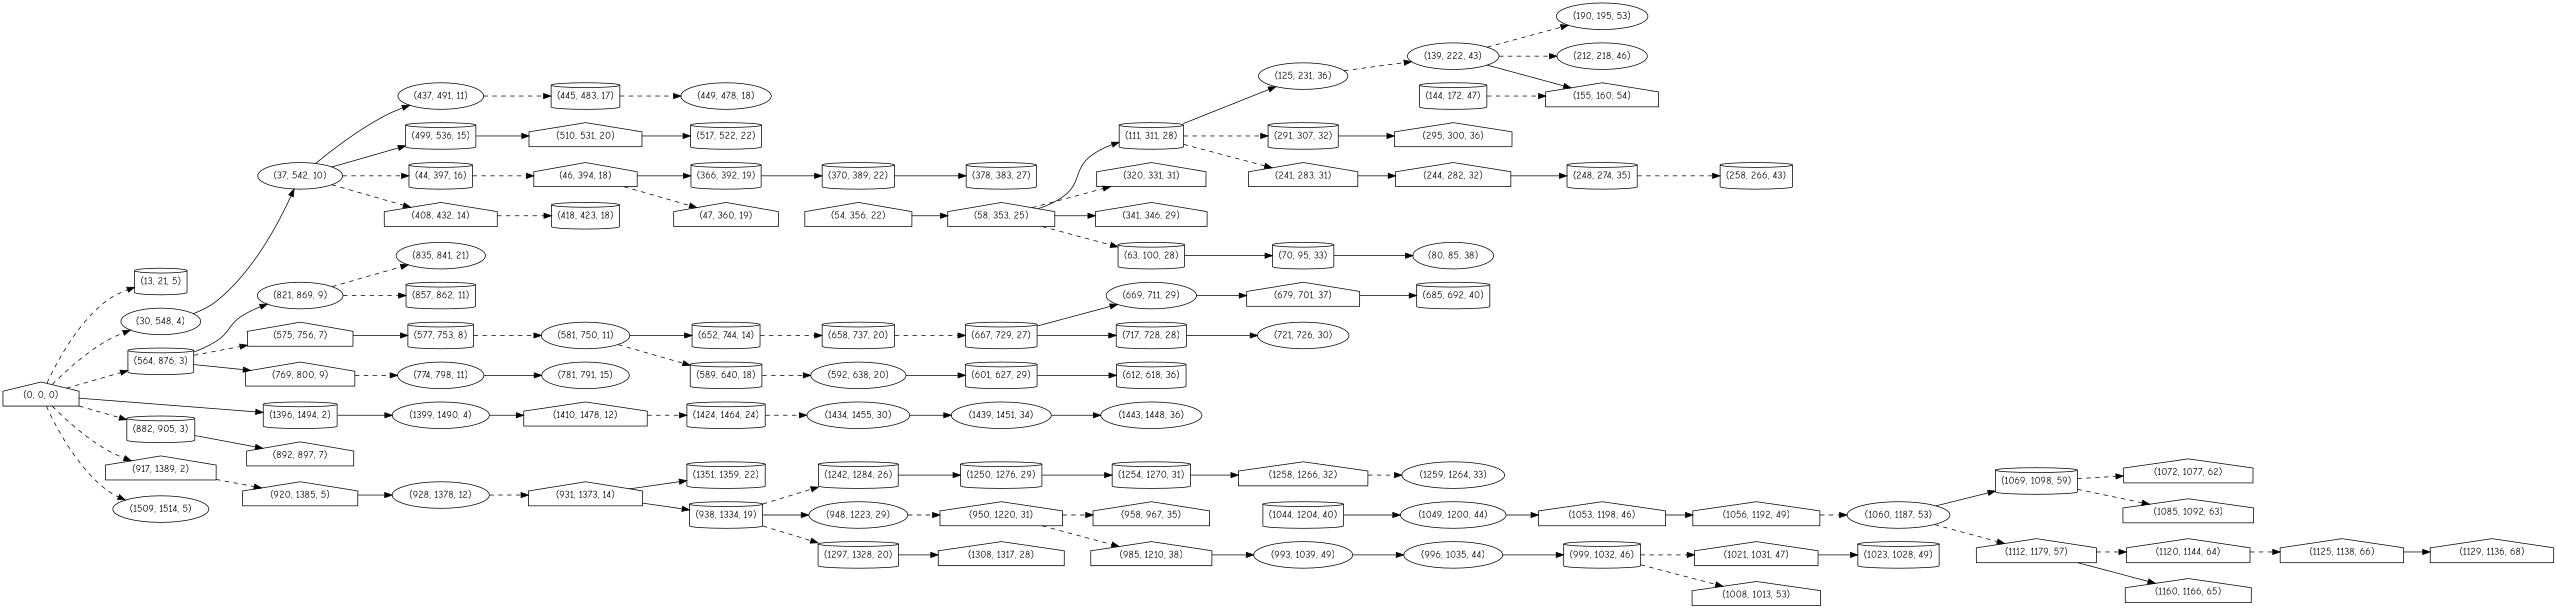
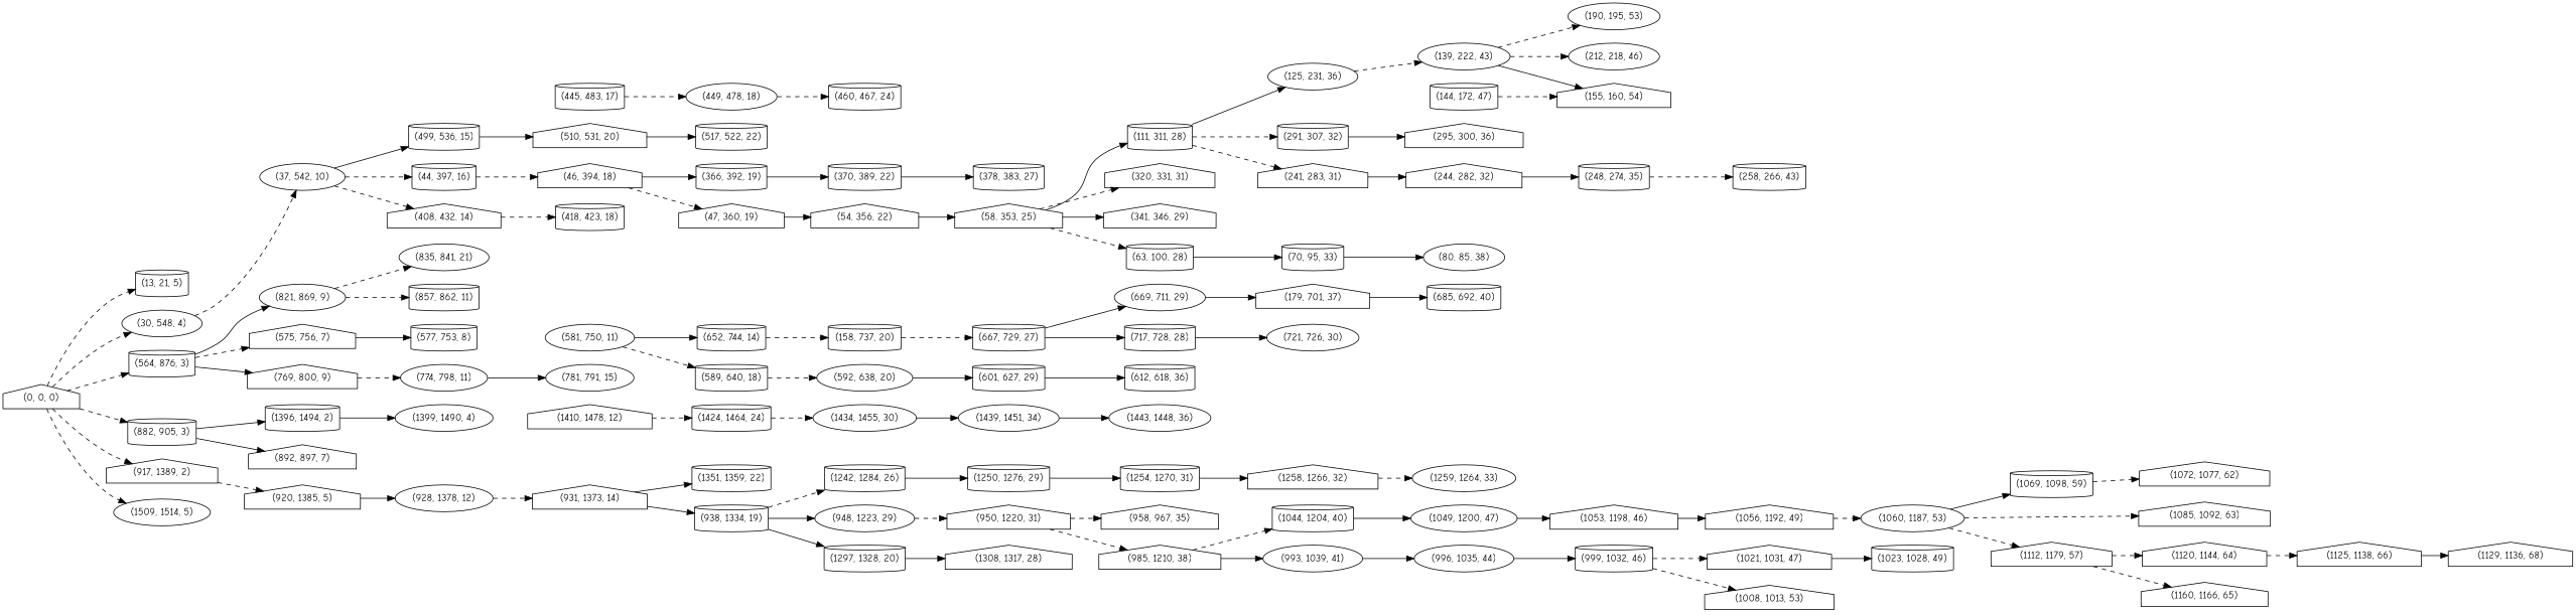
  digraph {
    fontname="Comic Neue"
    rankdir=LR
    node [fontname="Comic Neue" shape=cylinder]
    edge [fontname="Comic Neue" style=solid]
    "(0, 0, 0)" [shape=house]
    "(13, 21, 5)"
    "(30, 548, 4)" [shape=ellipse]
    "(564, 876, 3)"
    "(882, 905, 3)"
    "(917, 1389, 2)" [shape=house]
    "(1396, 1494, 2)"
    "(1509, 1514, 5)" [shape=ellipse]
    "(37, 542, 10)" [shape=ellipse]
    "(575, 756, 7)" [shape=house]
    "(769, 800, 9)" [shape=house]
    "(821, 869, 9)" [shape=ellipse]
    "(892, 897, 7)" [shape=house]
    "(920, 1385, 5)" [shape=house]
    "(1399, 1490, 4)" [shape=ellipse]
    "(44, 397, 16)"
    "(408, 432, 14)" [shape=house]
-   "(437, 491, 11)" [shape=ellipse]
    "(499, 536, 15)"
    "(46, 394, 18)" [shape=house]
    "(418, 423, 18)"
    "(445, 483, 17)"
    "(510, 531, 20)" [shape=house]
    "(47, 360, 19)" [shape=house]
    "(366, 392, 19)"
    "(54, 356, 22)" [shape=house]
    "(370, 389, 22)"
    "(58, 353, 25)" [shape=house]
    "(63, 100, 28)"
    "(111, 311, 28)"
    "(320, 331, 31)" [shape=house]
    "(341, 346, 29)" [shape=house]
    "(70, 95, 33)"
    "(125, 231, 36)" [shape=ellipse]
    "(241, 283, 31)" [shape=house]
    "(291, 307, 32)"
    "(80, 85, 38)" [shape=ellipse]
    "(139, 222, 43)" [shape=ellipse]
    "(244, 282, 32)" [shape=house]
    "(295, 300, 36)" [shape=house]
    "(190, 195, 53)" [shape=ellipse]
    "(212, 218, 46)" [shape=ellipse]
    "(155, 160, 54)" [shape=house]
    "(144, 172, 47)"
    "(248, 274, 35)"
    "(258, 266, 43)"
    "(378, 383, 27)"
    "(449, 478, 18)" [shape=ellipse]
+   "(460, 467, 24)"
    "(517, 522, 22)"
    "(577, 753, 8)"
    "(774, 798, 11)" [shape=ellipse]
    "(835, 841, 21)" [shape=ellipse]
    "(857, 862, 11)"
    "(581, 750, 11)" [shape=ellipse]
    "(589, 640, 18)"
    "(652, 744, 14)"
    "(592, 638, 20)" [shape=ellipse]
-   "(658, 737, 20)"
+   "(658, 737, 20)" [label="(158, 737, 20)"]
    "(601, 627, 29)"
    "(612, 618, 36)"
    "(667, 729, 27)"
    "(669, 711, 29)" [shape=ellipse]
    "(717, 728, 28)"
-   "(679, 701, 37)" [shape=house]
+   "(679, 701, 37)" [shape=house label="(179, 701, 37)"]
    "(721, 726, 30)" [shape=ellipse]
    "(685, 692, 40)"
    "(781, 791, 15)" [shape=ellipse]
    "(928, 1378, 12)" [shape=ellipse]
    "(931, 1373, 14)" [shape=house]
    "(938, 1334, 19)"
    "(1351, 1359, 22)"
    "(948, 1223, 29)" [shape=ellipse]
    "(1242, 1284, 26)"
    "(1297, 1328, 20)"
    "(950, 1220, 31)" [shape=house]
    "(1250, 1276, 29)"
    "(1308, 1317, 28)" [shape=house]
    "(958, 967, 35)" [shape=house]
    "(985, 1210, 38)" [shape=house]
-   "(993, 1039, 41)" [shape=ellipse label="(993, 1039, 49)"]
+   "(993, 1039, 41)" [shape=ellipse]
    "(1044, 1204, 40)"
    "(996, 1035, 44)" [shape=ellipse]
-   "(1049, 1200, 44)" [shape=ellipse]
+   "(1049, 1200, 44)" [shape=ellipse label="(1049, 1200, 47)"]
    "(999, 1032, 46)"
    "(1008, 1013, 53)" [shape=house]
    "(1021, 1031, 47)" [shape=house]
    "(1023, 1028, 49)"
    "(1053, 1198, 46)" [shape=house]
    "(1056, 1192, 49)" [shape=house]
    "(1060, 1187, 53)" [shape=ellipse]
    "(1069, 1098, 59)"
    "(1112, 1179, 57)" [shape=house]
    "(1072, 1077, 62)" [shape=house]
    "(1085, 1092, 63)" [shape=house]
    "(1120, 1144, 64)" [shape=house]
    "(1160, 1166, 65)" [shape=house]
    "(1125, 1138, 66)" [shape=house]
    "(1129, 1136, 68)" [shape=house]
    "(1254, 1270, 31)"
    "(1258, 1266, 32)" [shape=house]
    "(1259, 1264, 33)" [shape=ellipse]
    "(1410, 1478, 12)" [shape=house]
    "(1424, 1464, 24)"
    "(1434, 1455, 30)" [shape=ellipse]
    "(1439, 1451, 34)" [shape=ellipse]
    "(1443, 1448, 36)" [shape=ellipse]
    "(0, 0, 0)" -> "(13, 21, 5)" [style=dashed]
    "(0, 0, 0)" -> "(30, 548, 4)" [style=dashed]
    "(0, 0, 0)" -> "(564, 876, 3)" [style=dashed]
    "(0, 0, 0)" -> "(882, 905, 3)" [style=dashed]
    "(0, 0, 0)" -> "(917, 1389, 2)" [style=dashed]
-   "(0, 0, 0)" -> "(1396, 1494, 2)"
+   "(882, 905, 3)" -> "(1396, 1494, 2)"
    "(0, 0, 0)" -> "(1509, 1514, 5)" [style=dashed]
-   "(30, 548, 4)" -> "(37, 542, 10)"
+   "(30, 548, 4)" -> "(37, 542, 10)" [style=dashed]
    "(564, 876, 3)" -> "(575, 756, 7)" [style=dashed]
    "(564, 876, 3)" -> "(769, 800, 9)"
    "(564, 876, 3)" -> "(821, 869, 9)"
    "(882, 905, 3)" -> "(892, 897, 7)"
    "(917, 1389, 2)" -> "(920, 1385, 5)" [style=dashed]
    "(1396, 1494, 2)" -> "(1399, 1490, 4)"
    "(37, 542, 10)" -> "(44, 397, 16)" [style=dashed]
    "(37, 542, 10)" -> "(408, 432, 14)" [style=dashed]
-   "(37, 542, 10)" -> "(437, 491, 11)"
    "(37, 542, 10)" -> "(499, 536, 15)"
    "(575, 756, 7)" -> "(577, 753, 8)"
    "(769, 800, 9)" -> "(774, 798, 11)" [style=dashed]
    "(821, 869, 9)" -> "(835, 841, 21)" [style=dashed]
    "(821, 869, 9)" -> "(857, 862, 11)" [style=dashed]
    "(920, 1385, 5)" -> "(928, 1378, 12)"
-   "(1399, 1490, 4)" -> "(1410, 1478, 12)"
    "(44, 397, 16)" -> "(46, 394, 18)" [style=dashed]
    "(408, 432, 14)" -> "(418, 423, 18)" [style=dashed]
-   "(437, 491, 11)" -> "(445, 483, 17)" [style=dashed]
    "(499, 536, 15)" -> "(510, 531, 20)"
    "(46, 394, 18)" -> "(47, 360, 19)" [style=dashed]
    "(46, 394, 18)" -> "(366, 392, 19)"
    "(445, 483, 17)" -> "(449, 478, 18)" [style=dashed]
    "(510, 531, 20)" -> "(517, 522, 22)"
+   "(47, 360, 19)" -> "(54, 356, 22)"
    "(366, 392, 19)" -> "(370, 389, 22)"
    "(54, 356, 22)" -> "(58, 353, 25)"
    "(370, 389, 22)" -> "(378, 383, 27)"
    "(58, 353, 25)" -> "(63, 100, 28)" [style=dashed]
    "(58, 353, 25)" -> "(111, 311, 28)"
    "(58, 353, 25)" -> "(320, 331, 31)" [style=dashed]
    "(58, 353, 25)" -> "(341, 346, 29)"
    "(63, 100, 28)" -> "(70, 95, 33)"
    "(111, 311, 28)" -> "(125, 231, 36)"
    "(111, 311, 28)" -> "(241, 283, 31)" [style=dashed]
    "(111, 311, 28)" -> "(291, 307, 32)" [style=dashed]
    "(70, 95, 33)" -> "(80, 85, 38)"
    "(125, 231, 36)" -> "(139, 222, 43)" [style=dashed]
    "(241, 283, 31)" -> "(244, 282, 32)"
    "(291, 307, 32)" -> "(295, 300, 36)"
    "(139, 222, 43)" -> "(190, 195, 53)" [style=dashed]
    "(139, 222, 43)" -> "(212, 218, 46)" [style=dashed]
    "(139, 222, 43)" -> "(155, 160, 54)"
    "(244, 282, 32)" -> "(248, 274, 35)"
    "(144, 172, 47)" -> "(155, 160, 54)" [style=dashed]
    "(248, 274, 35)" -> "(258, 266, 43)" [style=dashed]
-   "(577, 753, 8)" -> "(581, 750, 11)" [style=dashed]
+   "(449, 478, 18)" -> "(460, 467, 24)" [style=dashed]
    "(774, 798, 11)" -> "(781, 791, 15)"
    "(581, 750, 11)" -> "(589, 640, 18)" [style=dashed]
    "(581, 750, 11)" -> "(652, 744, 14)"
    "(589, 640, 18)" -> "(592, 638, 20)" [style=dashed]
    "(652, 744, 14)" -> "(658, 737, 20)" [style=dashed]
    "(592, 638, 20)" -> "(601, 627, 29)"
    "(658, 737, 20)" -> "(667, 729, 27)" [style=dashed]
    "(601, 627, 29)" -> "(612, 618, 36)"
    "(667, 729, 27)" -> "(669, 711, 29)"
    "(667, 729, 27)" -> "(717, 728, 28)"
    "(669, 711, 29)" -> "(679, 701, 37)"
    "(717, 728, 28)" -> "(721, 726, 30)"
    "(679, 701, 37)" -> "(685, 692, 40)"
    "(928, 1378, 12)" -> "(931, 1373, 14)" [style=dashed]
    "(931, 1373, 14)" -> "(938, 1334, 19)"
    "(931, 1373, 14)" -> "(1351, 1359, 22)"
    "(938, 1334, 19)" -> "(948, 1223, 29)"
    "(938, 1334, 19)" -> "(1242, 1284, 26)" [style=dashed]
-   "(938, 1334, 19)" -> "(1297, 1328, 20)" [style=dashed]
+   "(938, 1334, 19)" -> "(1297, 1328, 20)"
    "(948, 1223, 29)" -> "(950, 1220, 31)" [style=dashed]
    "(1242, 1284, 26)" -> "(1250, 1276, 29)"
    "(1297, 1328, 20)" -> "(1308, 1317, 28)"
    "(950, 1220, 31)" -> "(958, 967, 35)" [style=dashed]
    "(950, 1220, 31)" -> "(985, 1210, 38)" [style=dashed]
    "(1250, 1276, 29)" -> "(1254, 1270, 31)"
    "(985, 1210, 38)" -> "(993, 1039, 41)"
+   "(985, 1210, 38)" -> "(1044, 1204, 40)" [style=dashed]
    "(993, 1039, 41)" -> "(996, 1035, 44)"
    "(1044, 1204, 40)" -> "(1049, 1200, 44)"
    "(996, 1035, 44)" -> "(999, 1032, 46)"
    "(1049, 1200, 44)" -> "(1053, 1198, 46)"
    "(999, 1032, 46)" -> "(1008, 1013, 53)" [style=dashed]
    "(999, 1032, 46)" -> "(1021, 1031, 47)" [style=dashed]
    "(1021, 1031, 47)" -> "(1023, 1028, 49)"
    "(1053, 1198, 46)" -> "(1056, 1192, 49)"
    "(1056, 1192, 49)" -> "(1060, 1187, 53)" [style=dashed]
    "(1060, 1187, 53)" -> "(1069, 1098, 59)"
    "(1060, 1187, 53)" -> "(1112, 1179, 57)" [style=dashed]
    "(1069, 1098, 59)" -> "(1072, 1077, 62)" [style=dashed]
-   "(1069, 1098, 59)" -> "(1085, 1092, 63)" [style=dashed]
+   "(1060, 1187, 53)" -> "(1085, 1092, 63)" [style=dashed]
    "(1112, 1179, 57)" -> "(1120, 1144, 64)" [style=dashed]
-   "(1112, 1179, 57)" -> "(1160, 1166, 65)"
+   "(1112, 1179, 57)" -> "(1160, 1166, 65)" [style=dashed]
    "(1120, 1144, 64)" -> "(1125, 1138, 66)" [style=dashed]
    "(1125, 1138, 66)" -> "(1129, 1136, 68)"
    "(1254, 1270, 31)" -> "(1258, 1266, 32)"
    "(1258, 1266, 32)" -> "(1259, 1264, 33)" [style=dashed]
    "(1410, 1478, 12)" -> "(1424, 1464, 24)" [style=dashed]
    "(1424, 1464, 24)" -> "(1434, 1455, 30)" [style=dashed]
    "(1434, 1455, 30)" -> "(1439, 1451, 34)"
    "(1439, 1451, 34)" -> "(1443, 1448, 36)"
  }
